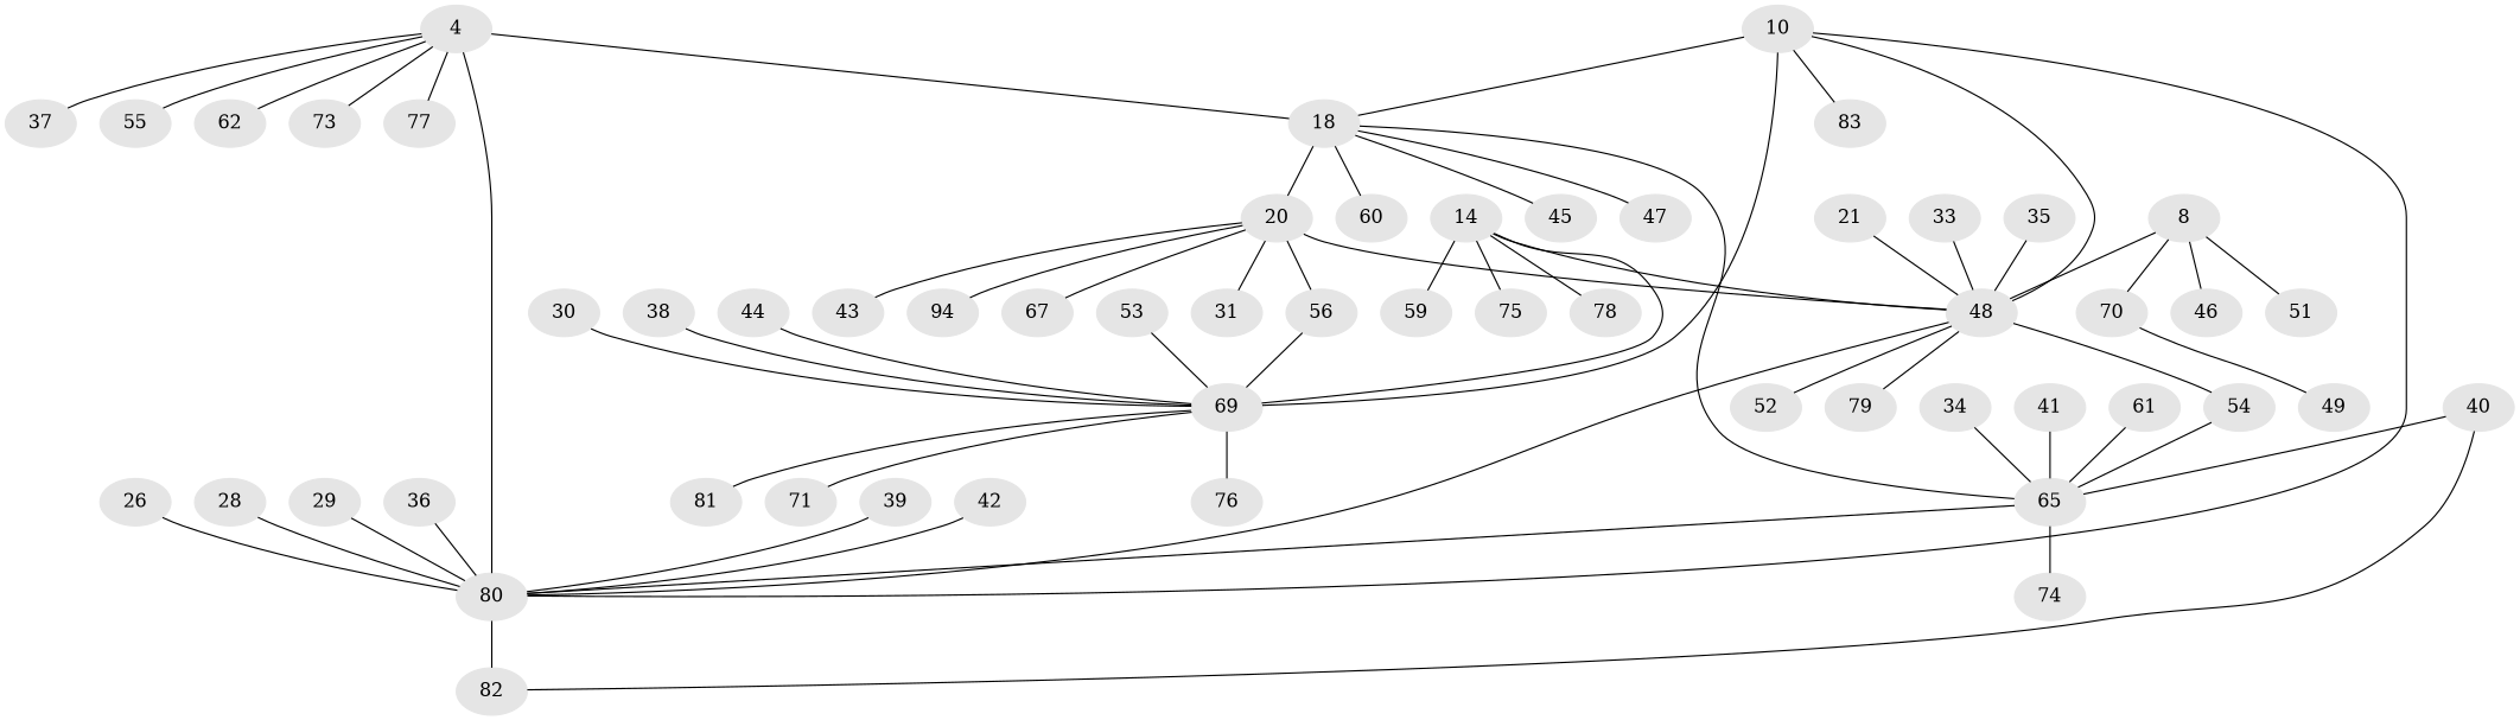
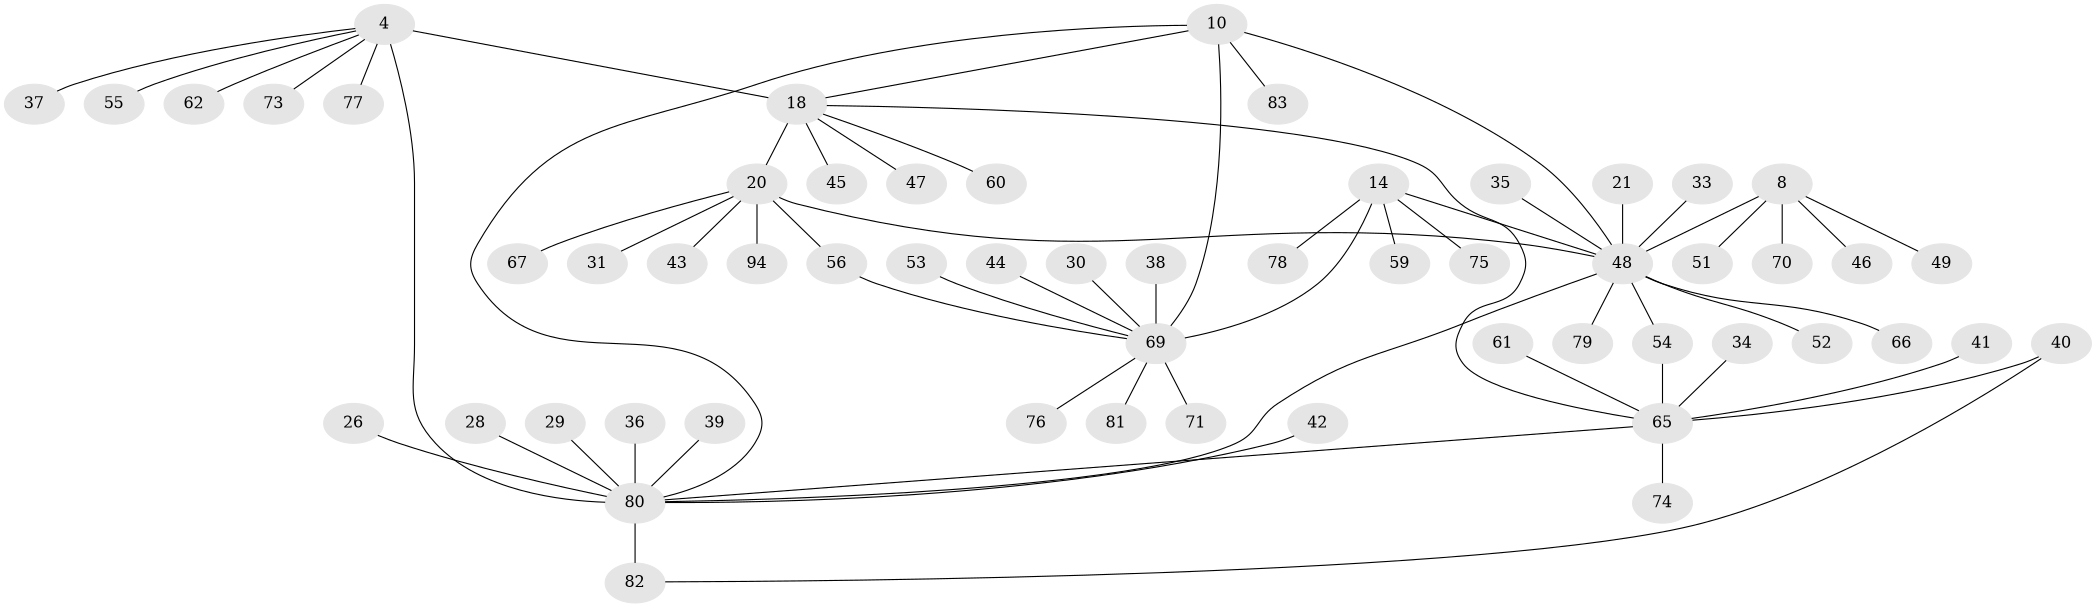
  graph {
    node [color=gray90 style=filled]
    4 [super="+1"]
    18 [super="+17"]
    37
    55
    62
    73
    77
    80 [super="+72+3"]
    65 [super="+16"]
    20 [super="+19"]
    45
    47
    60
    82 [super="+57"]
    8 [super="+5"]
    46
    48 [super="+7"]
    49
    51
    70
    52 [super="+27"]
    54 [super="+24"]
+   66
    79
    10 [super="+9"]
    69 [super="+12+25"]
    83
    71 [super="+58+68"]
    76
    81
    14 [super="+13"]
    59
    75
    78 [super="+63"]
    74
    31
    43
    56 [super="+32"]
    n39 [label=94]
    67
    21
    26
    28
    29
    30
    33
    34
    35
    36
    38
    39
    40
    41
    42
    44
    53
    61
    4 -- 18
    4 -- 37
    4 -- 55
    4 -- 62
    4 -- 73
    4 -- 77
    4 -- 80 [weight=4]
    18 -- 65
    18 -- 20 [weight=4]
    18 -- 45
    18 -- 47
    18 -- 60
    80 -- 82 [weight=2]
    65 -- 80
    65 -- 74
    20 -- 48
    20 -- 31
    20 -- 43
    20 -- 56
    20 -- n39
    20 -- 67
    8 -- 46
    8 -- 48 [weight=4]
-   70 -- 49
+   8 -- 49
    8 -- 51
    8 -- 70
    48 -- 80 [weight=2]
    48 -- 52
    48 -- 54
+   48 -- 66
    48 -- 79
    54 -- 65
    10 -- 18
    10 -- 80
    10 -- 48 [weight=2]
    10 -- 69 [weight=4]
    10 -- 83
    69 -- 71
    69 -- 76
    69 -- 81
    14 -- 48
    14 -- 69
    14 -- 59
    14 -- 75
    14 -- 78
    56 -- 69
    21 -- 48
    26 -- 80
    28 -- 80
    29 -- 80
    30 -- 69
    33 -- 48
    34 -- 65
    35 -- 48
    36 -- 80
    38 -- 69
    39 -- 80
    40 -- 65
    40 -- 82
    41 -- 65
    42 -- 80
    44 -- 69
    53 -- 69
    61 -- 65
  }
